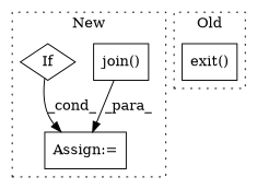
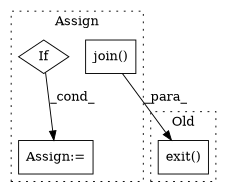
  digraph {
    node [a=75 l=3 shape=box]
    n1 [l="13,1" label="join()" s="37295,37322"]
    n2 [a=68 label="Assign:=" s=37292]
    n3 [a=96 label=If s=37336 shape=diamond]
    n4 [l="9,1" label="exit()" s="37066,37084"]
    subgraph cluster_1 {
-     label=New
+     label=Assign
      style=dotted
      n1
      n2
      n3
    }
    subgraph cluster_2 {
      label=Old
      style=dotted
      n4
    }
-   n1 -> n2 [label=_para_]
+   n1 -> n4 [label=_para_]
    n3 -> n2 [label=_cond_]
  }
